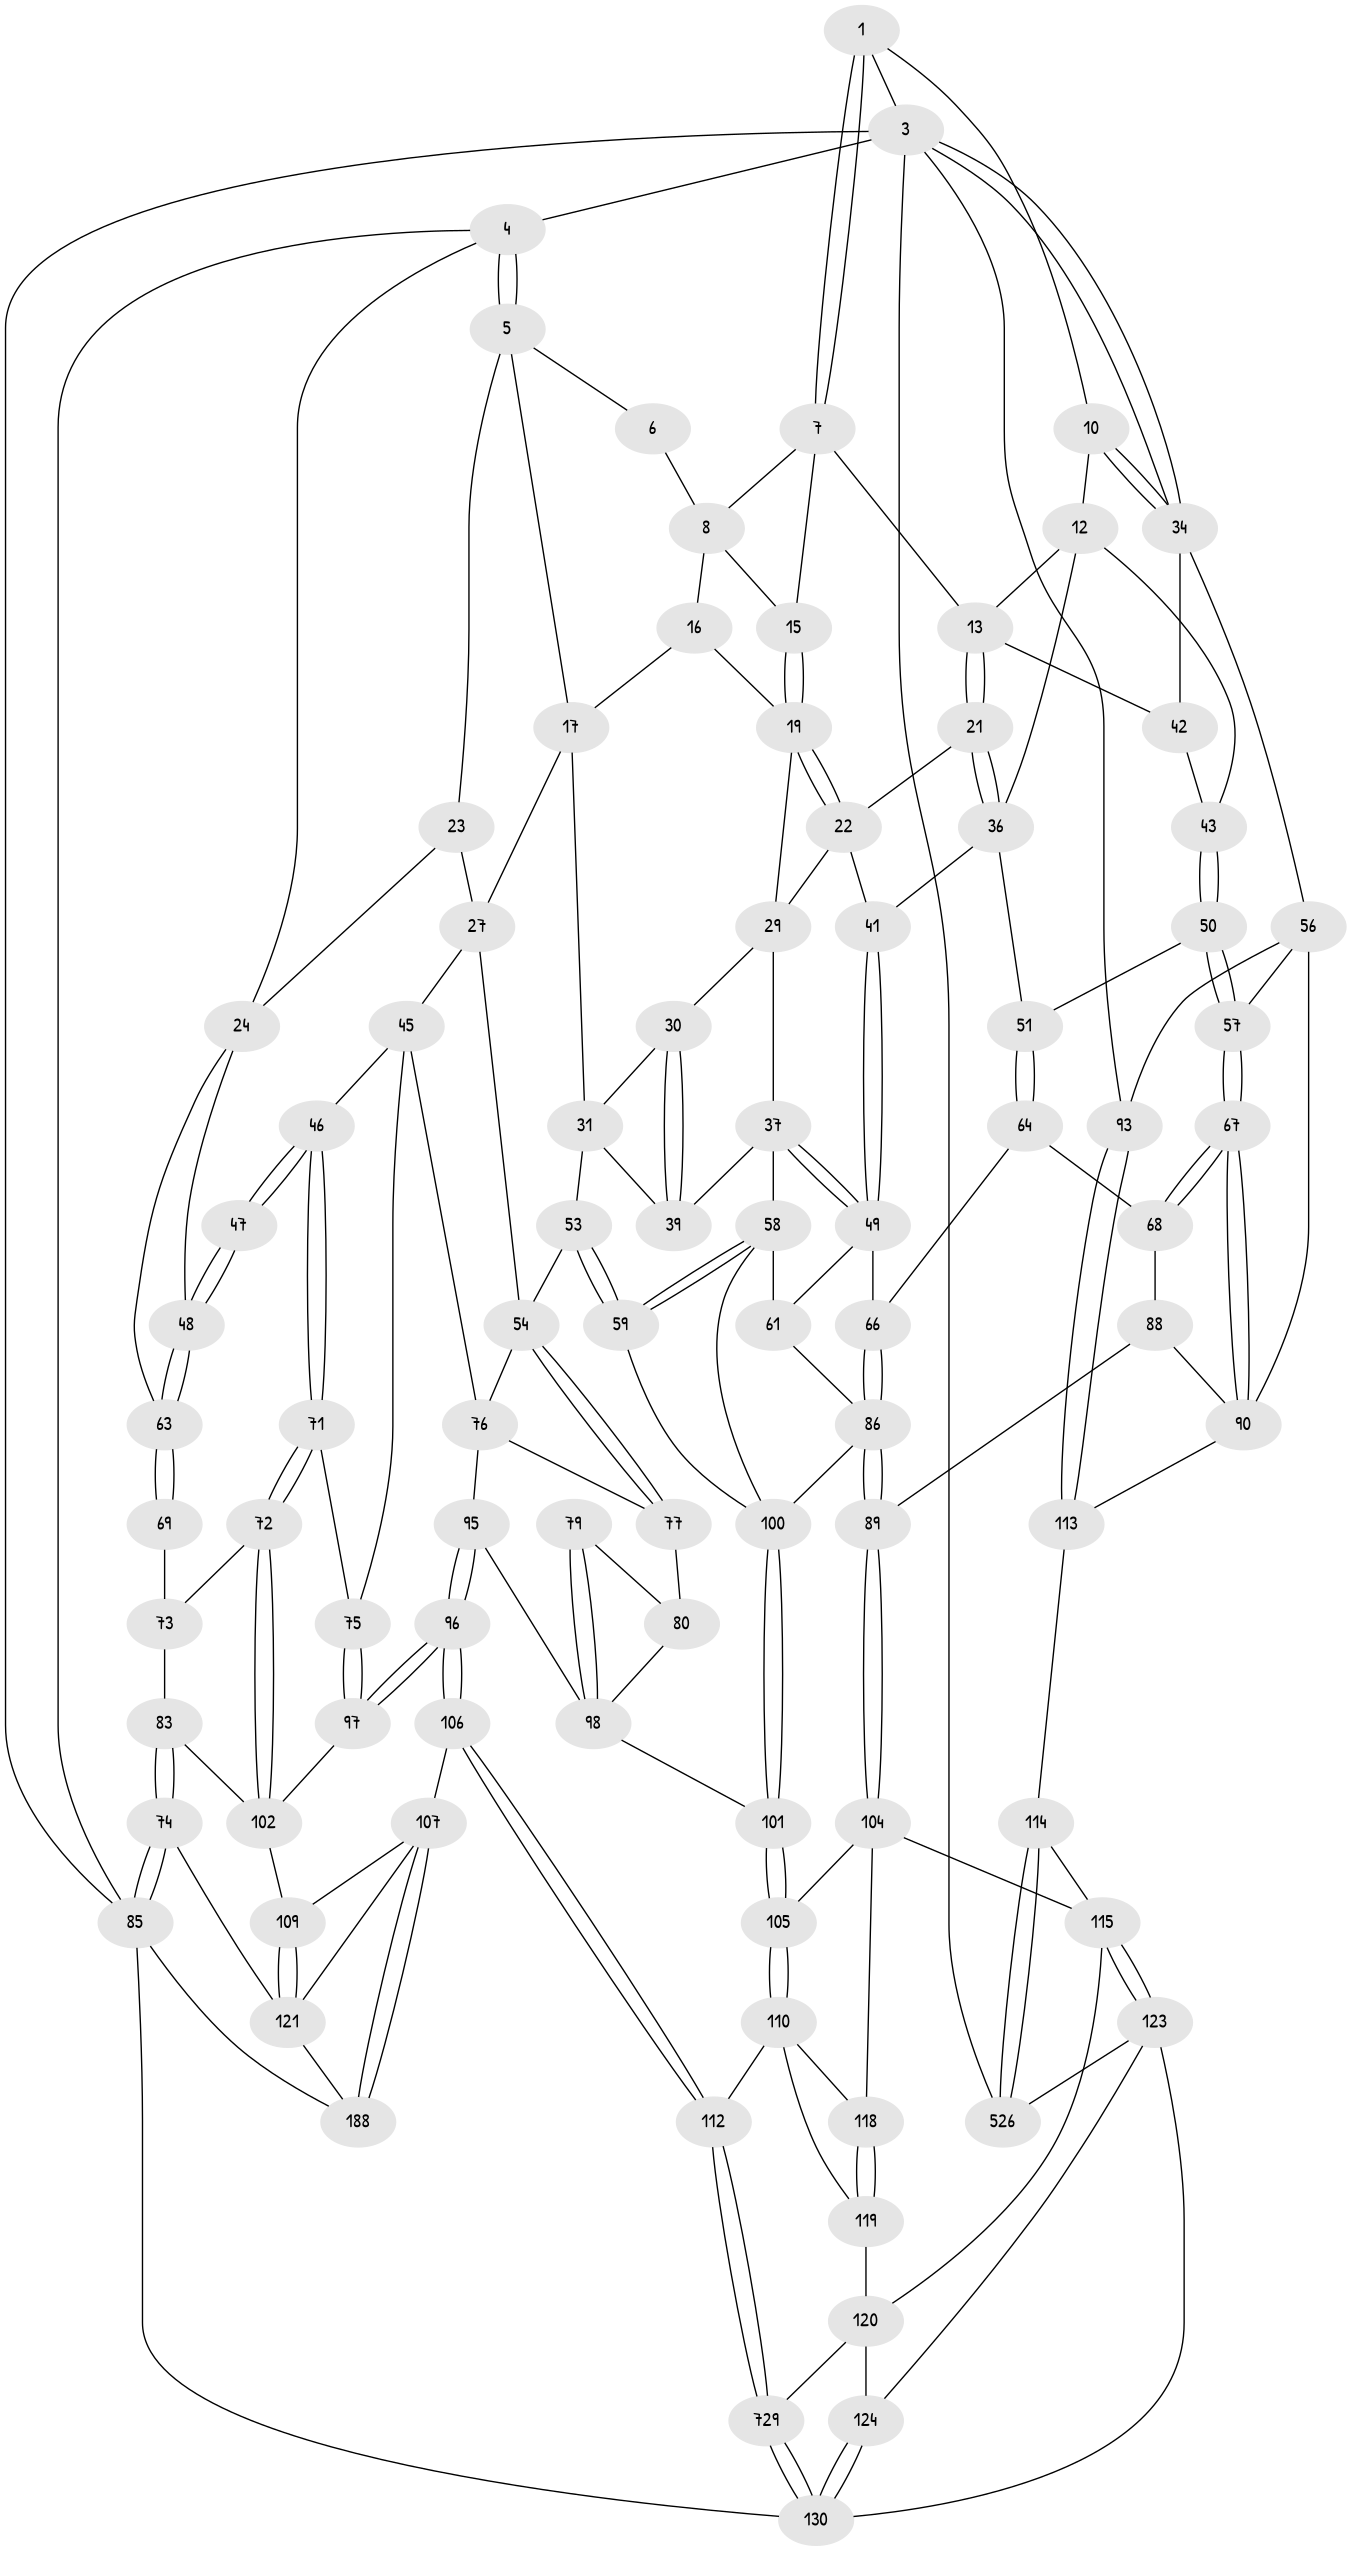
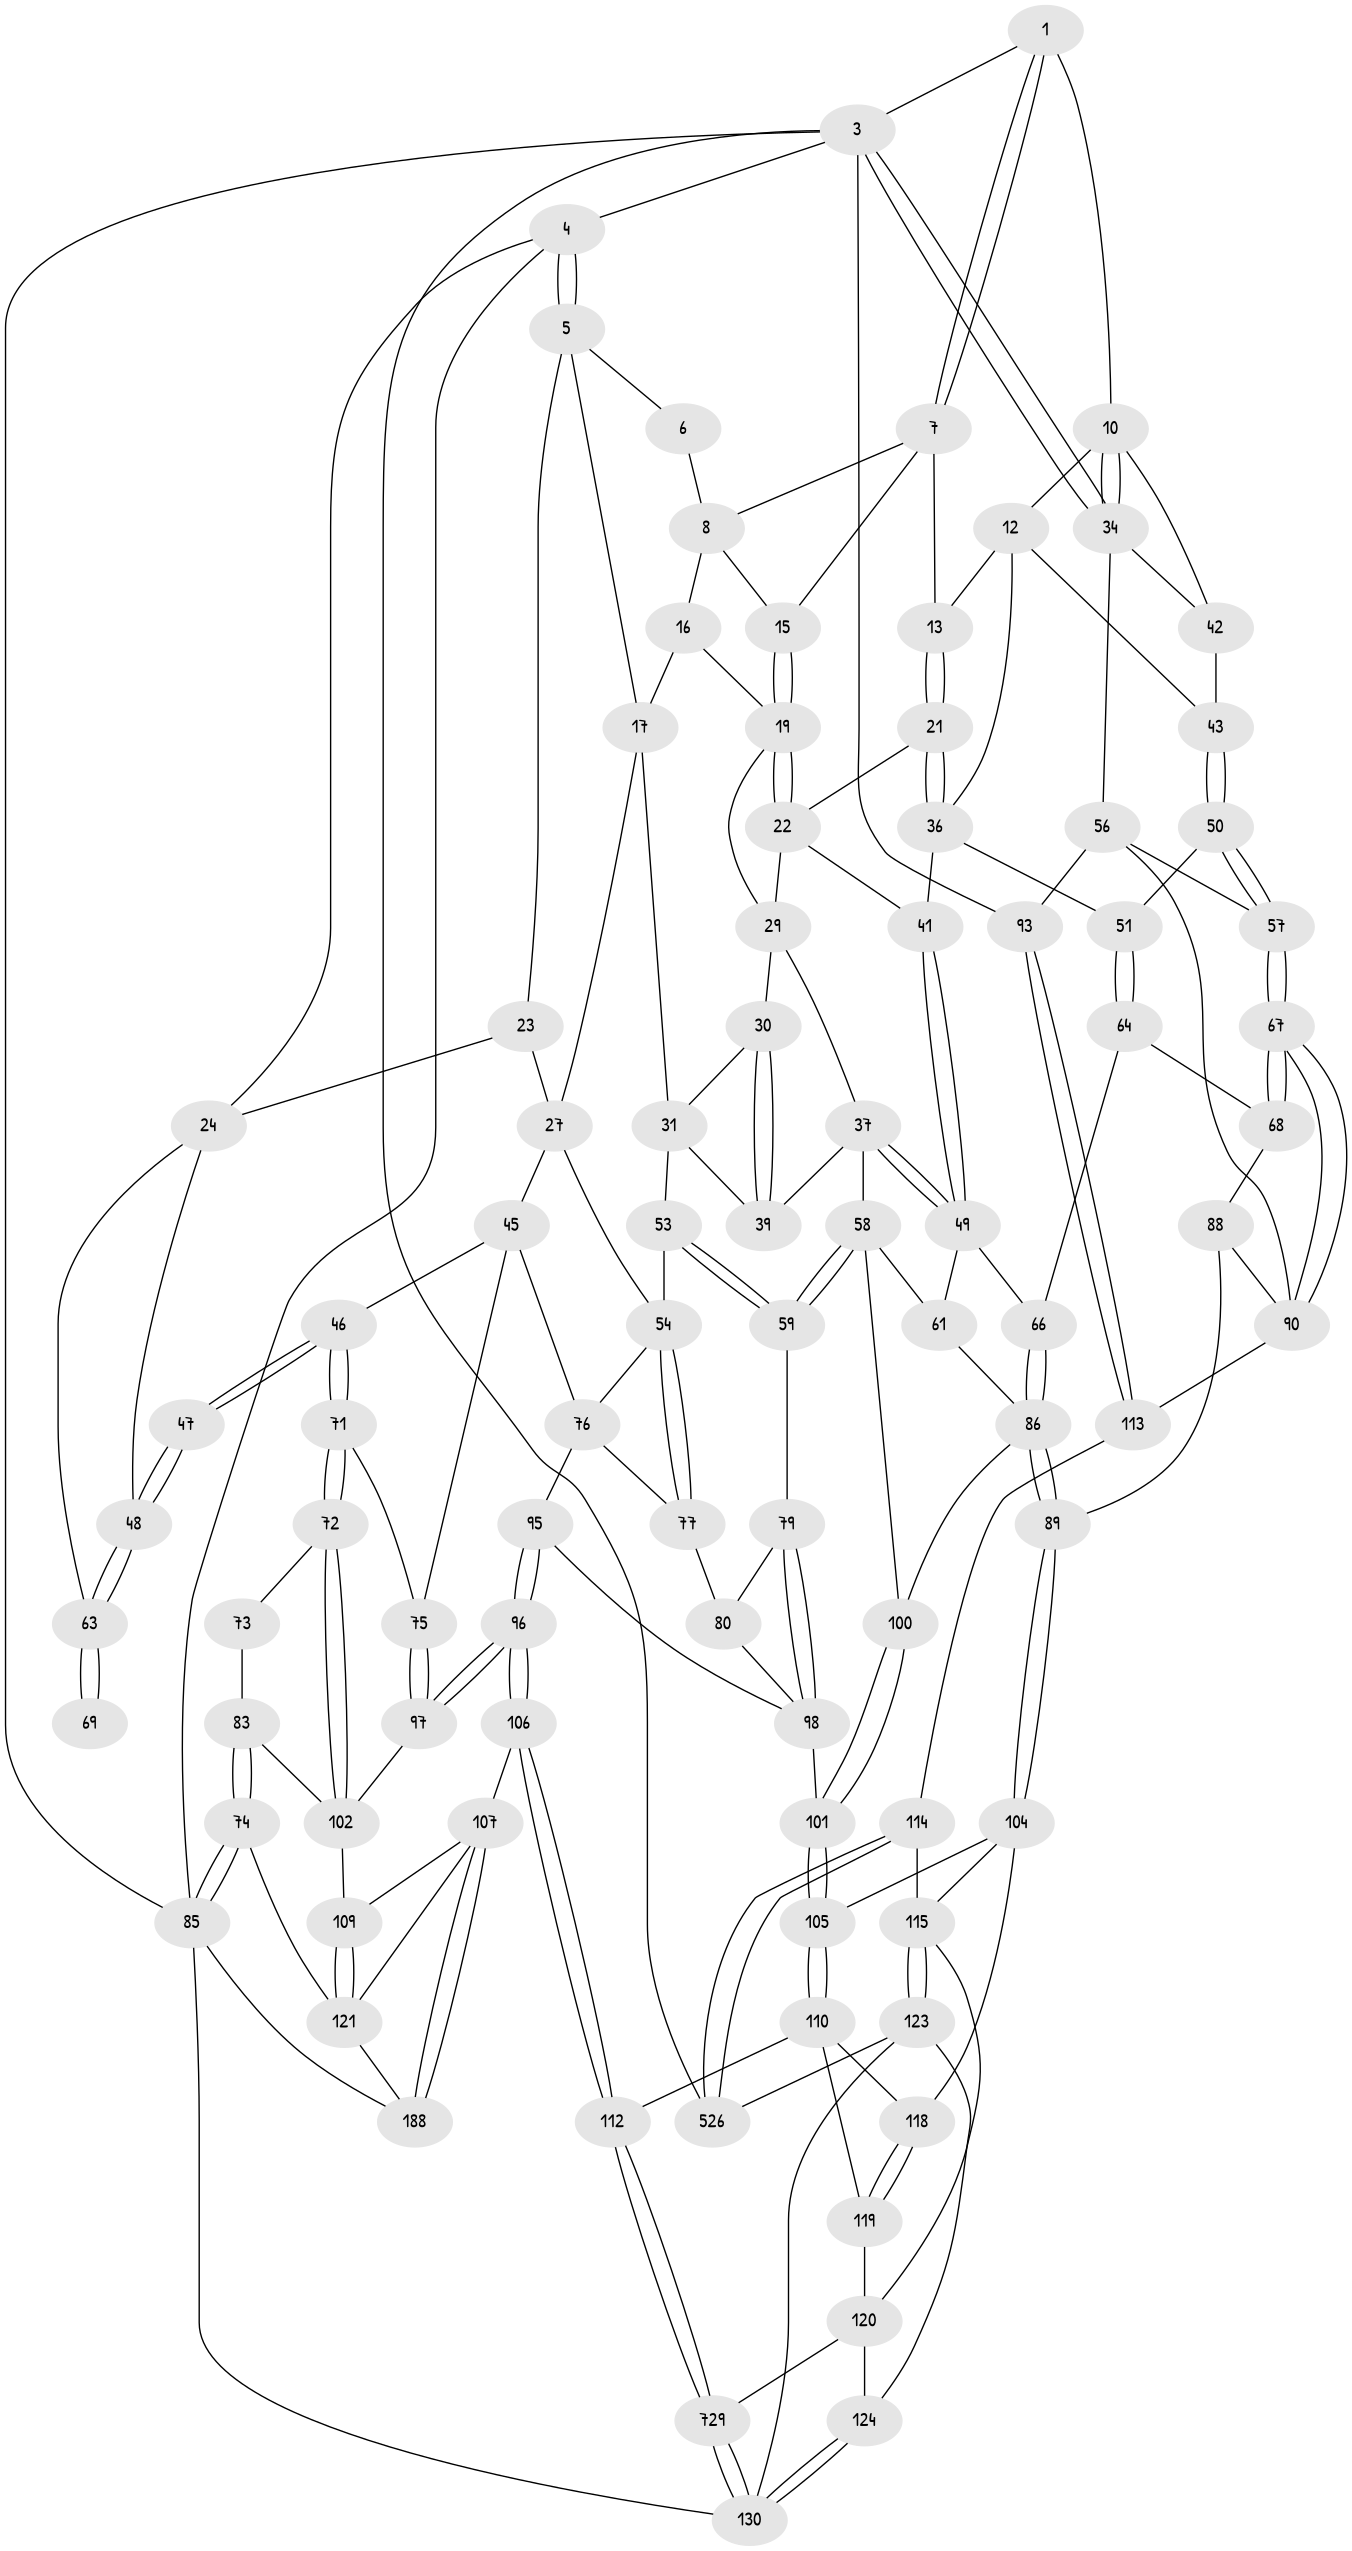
  graph {
    fontname="Patrick Hand"
    node [color=gray90 fontname="Patrick Hand" style=filled]
    edge [fontname="Patrick Hand"]
    1 [super="+2"]
    3 [super="+92"]
    7 [super="+14"]
    10 [super="+11"]
    4
    34 [super="+44"]
    85 [super="+132"]
    93
    n9 [label=526]
    8 [super="+9"]
    13
    15
    12 [super="+35"]
    42
    5 [super="+18"]
    24 [super="+25"]
    56 [super="+94"]
    n18 [label=188]
    130 [super="+131"]
    113
    6
    17 [super="+26"]
    23
    48
    63
    27 [super="+28"]
    31 [super="+52"]
    16
    21
    19 [super="+20"]
    36 [super="+40"]
    43
    41
    51
    50
    22 [super="+32"]
    29 [super="+33"]
    45 [super="+74"]
    54 [super="+55"]
    39
    53
    30
    37 [super="+38"]
    49 [super="+60"]
    69 [super="+70"]
    46
    75
    76 [super="+78"]
    77
    58 [super="+62"]
    59
    57
    90 [super="+91"]
    64 [super="+65"]
    61
    66
    100
    47
    71
    97
    95
    72
    86 [super="+87"]
    67
    68 [super="+81"]
    79
    80
    101
    98 [super="+99"]
    89
    73 [super="+82"]
    88
    83
    102 [super="+103"]
    109
    n76 [label=74]
    96
    121 [super="+122"]
    104 [super="+117"]
    105
    115 [super="+116"]
    118
    114
    106
    107 [super="+108"]
    112
    110 [super="+111"]
    120 [super="+125"]
    123 [super="+127"]
    119
    n91 [label=729]
    124
    1 -- 3
    1 -- 7
    1 -- 7
    1 -- 10
    3 -- 4
    3 -- 34
    3 -- 34
    3 -- 85
    3 -- 93
    3 -- n9
    7 -- 8
    7 -- 13
    7 -- 15
    10 -- 34
    10 -- 34
    10 -- 12
-   13 -- 42
+   10 -- 42
    4 -- 85
    4 -- 5
    4 -- 5
    4 -- 24
    34 -- 42
    34 -- 56
    85 -- n18
    85 -- 130
    93 -- 113
    93 -- 113
    8 -- 15
    8 -- 16
    13 -- 21
    13 -- 21
    15 -- 19
    15 -- 19
    12 -- 13
    12 -- 36
    12 -- 43
    42 -- 43
    5 -- 6
    5 -- 17
    5 -- 23
    24 -- 48
    24 -- 63
    56 -- 93
    56 -- 57
    56 -- 90
    113 -- 114
    6 -- 8
    17 -- 27
    17 -- 31
    23 -- 24
    23 -- 27
    48 -- 63
    48 -- 63
    63 -- 69
    63 -- 69
    27 -- 45
    27 -- 54
    31 -- 39
    31 -- 53
    16 -- 17
    16 -- 19
    21 -- 36
    21 -- 36
    21 -- 22
    19 -- 22
    19 -- 22
    19 -- 29
    36 -- 41
    36 -- 51
    43 -- 50
    43 -- 50
    41 -- 49
    41 -- 49
    51 -- 64
    51 -- 64
    50 -- 51
    50 -- 57
    50 -- 57
    22 -- 41
    22 -- 29
    29 -- 30
    29 -- 37
    45 -- 46
    45 -- 75
    45 -- 76
    54 -- 76
    54 -- 77
    54 -- 77
    53 -- 54
    53 -- 59
    53 -- 59
    30 -- 31
    30 -- 39
    30 -- 39
    37 -- 39
    37 -- 49
    37 -- 49
    37 -- 58
    49 -- 61
    49 -- 66
-   69 -- 73 [weight=2]
    46 -- 47
    46 -- 47
    46 -- 71
    46 -- 71
    75 -- 97
    75 -- 97
    76 -- 77
    76 -- 95
    77 -- 80
    58 -- 59
    58 -- 59
    58 -- 61
    58 -- 100
-   59 -- 100
+   59 -- 79
    57 -- 67
    57 -- 67
    90 -- 113
    64 -- 66
    64 -- 68 [weight=2]
    61 -- 86
    66 -- 86
    66 -- 86
    100 -- 101
    100 -- 101
    47 -- 48
    47 -- 48
    71 -- 75
    71 -- 72
    71 -- 72
    97 -- 102
    95 -- 98
    95 -- 96
    95 -- 96
    72 -- 73
    72 -- 102
    72 -- 102
    86 -- 100
    86 -- 89
    86 -- 89
    67 -- 90
    67 -- 90
    67 -- 68
    67 -- 68
    68 -- 88
    79 -- 80
    79 -- 98
    79 -- 98
    80 -- 98
    101 -- 105
    101 -- 105
    98 -- 101
    89 -- 104
    89 -- 104
    73 -- 83
    88 -- 90
    88 -- 89
    83 -- 102
    83 -- n76
    83 -- n76
    102 -- 109
    109 -- 121
    109 -- 121
    n76 -- 85
    n76 -- 85
    n76 -- 121
    96 -- 97
    96 -- 97
    96 -- 106
    96 -- 106
    121 -- n18
    104 -- 105
    104 -- 115
    104 -- 118
    105 -- 110
    105 -- 110
    115 -- 120
    115 -- 123
    115 -- 123
    118 -- 119
    118 -- 119
    114 -- n9
    114 -- n9
    114 -- 115
    106 -- 107
    106 -- 112
    106 -- 112
    107 -- n18
    107 -- n18
    107 -- 109
    107 -- 121
    112 -- n91
    112 -- n91
    110 -- 118
    110 -- 112
    110 -- 119
    120 -- n91
    120 -- 124
    123 -- n9
    123 -- 130
    123 -- 124
    119 -- 120
    n91 -- 130
    n91 -- 130
    124 -- 130
    124 -- 130
  }
